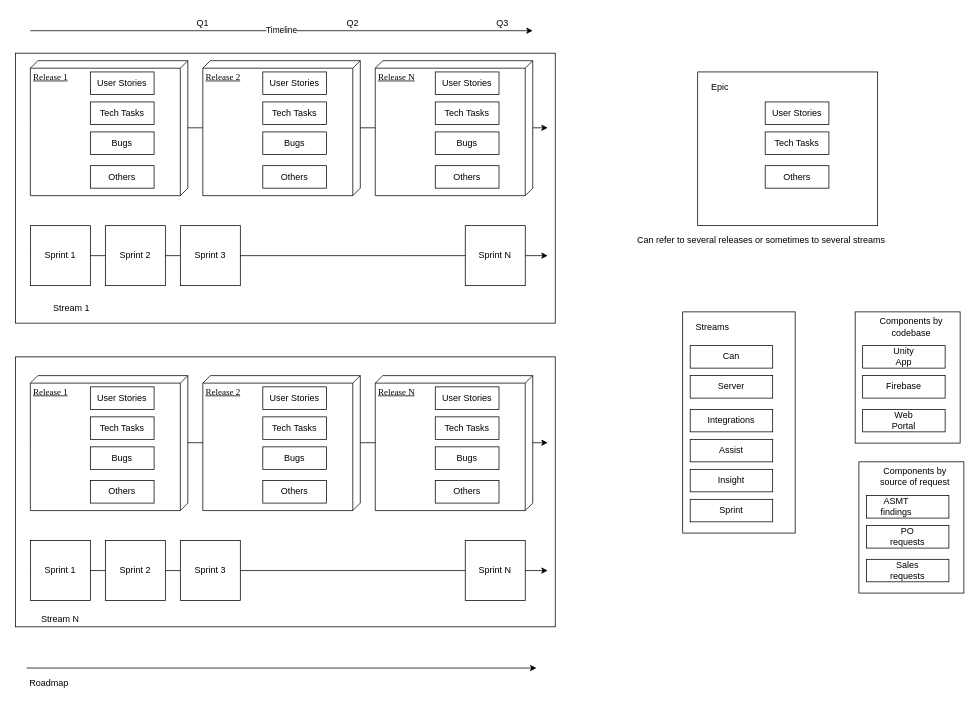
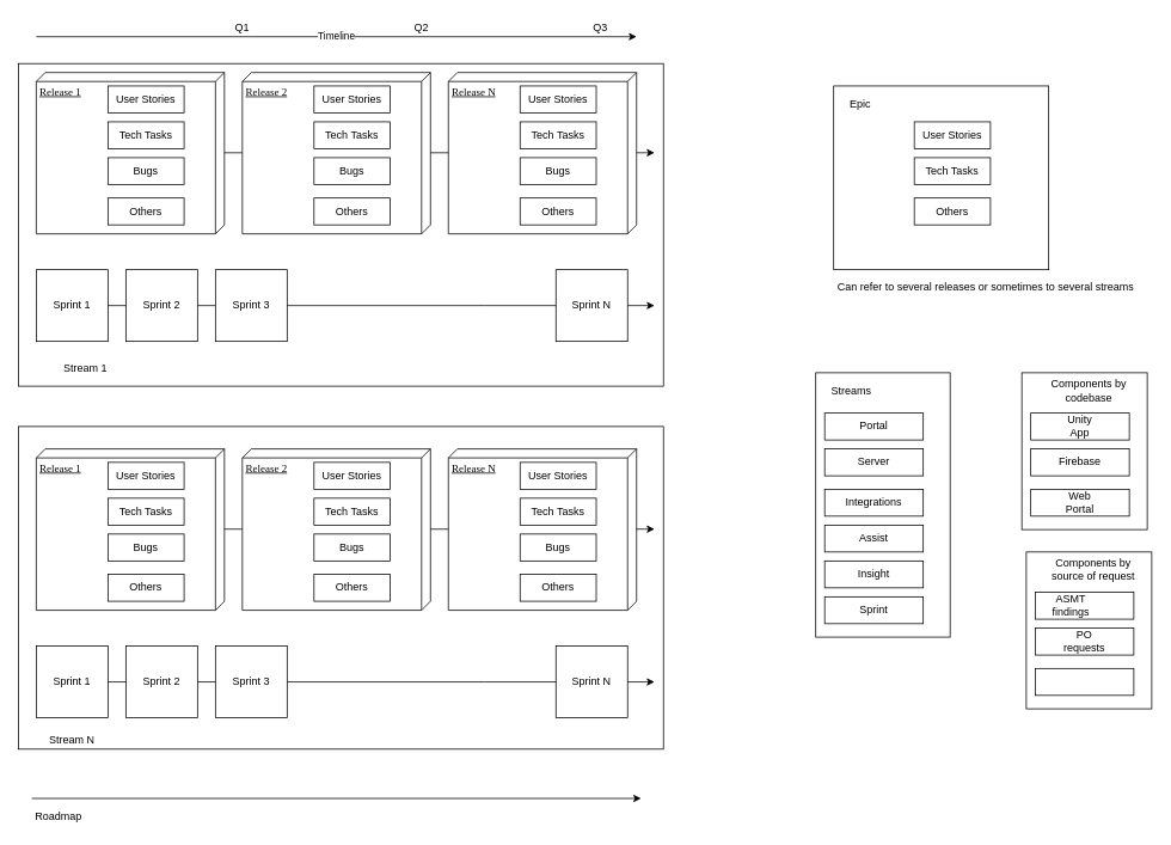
  <mxCell id="0" />
  <mxCell id="1" parent="0" />
  <mxCell id="2" value="" style="rounded=0;whiteSpace=wrap;html=1;" vertex="1" parent="1"><mxGeometry x="910" y="415" width="150" height="295" as="geometry" /></mxCell>
  <mxCell id="3" value="" style="rounded=0;whiteSpace=wrap;html=1;" vertex="1" parent="1"><mxGeometry x="20" y="70" width="720" height="360" as="geometry" /></mxCell>
  <mxCell id="4" style="edgeStyle=orthogonalEdgeStyle;rounded=0;orthogonalLoop=1;jettySize=auto;html=1;exitX=0;exitY=0.5;exitDx=0;exitDy=0;" edge="1" parent="1"><mxGeometry relative="1" as="geometry"><mxPoint x="40" y="169.5" as="sourcePoint" /><mxPoint x="730" y="169.5" as="targetPoint" /><Array as="points"><mxPoint x="540" y="169.5" /><mxPoint x="540" y="169.5" /></Array></mxGeometry></mxCell>
  <mxCell id="5" style="edgeStyle=orthogonalEdgeStyle;rounded=0;orthogonalLoop=1;jettySize=auto;html=1;exitX=0;exitY=0.5;exitDx=0;exitDy=0;" edge="1" parent="1" source="27"><mxGeometry relative="1" as="geometry"><mxPoint x="730" y="340" as="targetPoint" /><Array as="points"><mxPoint x="540" y="340" /><mxPoint x="540" y="340" /></Array></mxGeometry></mxCell>
  <mxCell id="6" value="Release 1" style="verticalAlign=top;align=left;spacingTop=8;spacingLeft=2;spacingRight=12;shape=cube;size=10;direction=south;fontStyle=4;html=1;rounded=0;shadow=0;comic=0;labelBackgroundColor=none;strokeWidth=1;fontFamily=Verdana;fontSize=12" parent="1" vertex="1"><mxGeometry x="40" y="80" width="210" height="180" as="geometry" /></mxCell>
  <mxCell id="7" value="User Stories" style="rounded=0;whiteSpace=wrap;html=1;" vertex="1" parent="1"><mxGeometry x="120" y="95" width="85" height="30" as="geometry" /></mxCell>
  <mxCell id="8" value="Tech Tasks" style="rounded=0;whiteSpace=wrap;html=1;" vertex="1" parent="1"><mxGeometry x="120" y="135" width="85" height="30" as="geometry" /></mxCell>
  <mxCell id="9" value="Bugs" style="rounded=0;whiteSpace=wrap;html=1;" vertex="1" parent="1"><mxGeometry x="120" y="175" width="85" height="30" as="geometry" /></mxCell>
  <mxCell id="10" value="Timeline" style="endArrow=classic;html=1;" edge="1" parent="1"><mxGeometry relative="1" as="geometry"><mxPoint x="40" y="40" as="sourcePoint" /><mxPoint x="710" y="40" as="targetPoint" /></mxGeometry></mxCell>
  <mxCell id="11" value="Release 2" style="verticalAlign=top;align=left;spacingTop=8;spacingLeft=2;spacingRight=12;shape=cube;size=10;direction=south;fontStyle=4;html=1;rounded=0;shadow=0;comic=0;labelBackgroundColor=none;strokeWidth=1;fontFamily=Verdana;fontSize=12" vertex="1" parent="1"><mxGeometry x="270" y="80" width="210" height="180" as="geometry" /></mxCell>
  <mxCell id="12" value="User Stories" style="rounded=0;whiteSpace=wrap;html=1;" vertex="1" parent="1"><mxGeometry x="350" y="95" width="85" height="30" as="geometry" /></mxCell>
  <mxCell id="13" value="Tech Tasks" style="rounded=0;whiteSpace=wrap;html=1;" vertex="1" parent="1"><mxGeometry x="350" y="135" width="85" height="30" as="geometry" /></mxCell>
  <mxCell id="14" value="Bugs" style="rounded=0;whiteSpace=wrap;html=1;" vertex="1" parent="1"><mxGeometry x="350" y="175" width="85" height="30" as="geometry" /></mxCell>
  <mxCell id="15" value="Release N" style="verticalAlign=top;align=left;spacingTop=8;spacingLeft=2;spacingRight=12;shape=cube;size=10;direction=south;fontStyle=4;html=1;rounded=0;shadow=0;comic=0;labelBackgroundColor=none;strokeWidth=1;fontFamily=Verdana;fontSize=12" vertex="1" parent="1"><mxGeometry x="500" y="80" width="210" height="180" as="geometry" /></mxCell>
  <mxCell id="16" value="User Stories" style="rounded=0;whiteSpace=wrap;html=1;" vertex="1" parent="1"><mxGeometry x="580" y="95" width="85" height="30" as="geometry" /></mxCell>
  <mxCell id="17" value="Tech Tasks" style="rounded=0;whiteSpace=wrap;html=1;" vertex="1" parent="1"><mxGeometry x="580" y="135" width="85" height="30" as="geometry" /></mxCell>
  <mxCell id="18" value="Bugs" style="rounded=0;whiteSpace=wrap;html=1;" vertex="1" parent="1"><mxGeometry x="580" y="175" width="85" height="30" as="geometry" /></mxCell>
  <mxCell id="19" value="Others" style="rounded=0;whiteSpace=wrap;html=1;" vertex="1" parent="1"><mxGeometry x="120" y="220" width="85" height="30" as="geometry" /></mxCell>
  <mxCell id="20" value="Others" style="rounded=0;whiteSpace=wrap;html=1;" vertex="1" parent="1"><mxGeometry x="350" y="220" width="85" height="30" as="geometry" /></mxCell>
  <mxCell id="21" value="Others" style="rounded=0;whiteSpace=wrap;html=1;" vertex="1" parent="1"><mxGeometry x="580" y="220" width="85" height="30" as="geometry" /></mxCell>
  <mxCell id="22" value="" style="endArrow=classic;html=1;" edge="1" parent="1"><mxGeometry relative="1" as="geometry"><mxPoint x="35" y="890" as="sourcePoint" /><mxPoint x="715" y="890" as="targetPoint" /></mxGeometry></mxCell>
  <mxCell id="23" value="Q1" style="text;html=1;strokeColor=none;fillColor=none;align=center;verticalAlign=middle;whiteSpace=wrap;rounded=0;" vertex="1" parent="1"><mxGeometry x="250" y="20" width="40" height="20" as="geometry" /></mxCell>
  <mxCell id="24" value="Q2" style="text;html=1;strokeColor=none;fillColor=none;align=center;verticalAlign=middle;whiteSpace=wrap;rounded=0;" vertex="1" parent="1"><mxGeometry x="450" y="20" width="40" height="20" as="geometry" /></mxCell>
  <mxCell id="25" value="Roadmap" style="text;html=1;strokeColor=none;fillColor=none;align=center;verticalAlign=middle;whiteSpace=wrap;rounded=0;" vertex="1" parent="1"><mxGeometry x="50" y="900" width="30" height="20" as="geometry" /></mxCell>
  <mxCell id="26" value="Q3" style="text;html=1;strokeColor=none;fillColor=none;align=center;verticalAlign=middle;whiteSpace=wrap;rounded=0;" vertex="1" parent="1"><mxGeometry x="650" y="20" width="40" height="20" as="geometry" /></mxCell>
  <mxCell id="27" value="Sprint 1" style="whiteSpace=wrap;html=1;aspect=fixed;" vertex="1" parent="1"><mxGeometry x="40" y="300" width="80" height="80" as="geometry" /></mxCell>
  <mxCell id="28" value="Sprint 2" style="whiteSpace=wrap;html=1;aspect=fixed;" vertex="1" parent="1"><mxGeometry x="140" y="300" width="80" height="80" as="geometry" /></mxCell>
  <mxCell id="29" value="Sprint 3" style="whiteSpace=wrap;html=1;aspect=fixed;" vertex="1" parent="1"><mxGeometry x="240" y="300" width="80" height="80" as="geometry" /></mxCell>
  <mxCell id="30" value="Sprint N" style="whiteSpace=wrap;html=1;aspect=fixed;" vertex="1" parent="1"><mxGeometry x="620" y="300" width="80" height="80" as="geometry" /></mxCell>
  <mxCell id="31" value="Stream 1" style="text;html=1;strokeColor=none;fillColor=none;align=center;verticalAlign=middle;whiteSpace=wrap;overflow=hidden;" vertex="1" parent="1"><mxGeometry x="40" y="400" width="110" height="20" as="geometry" /></mxCell>
  <mxCell id="32" value="" style="rounded=0;whiteSpace=wrap;html=1;" vertex="1" parent="1"><mxGeometry x="20" y="475" width="720" height="360" as="geometry" /></mxCell>
  <mxCell id="33" style="edgeStyle=orthogonalEdgeStyle;rounded=0;orthogonalLoop=1;jettySize=auto;html=1;exitX=0;exitY=0.5;exitDx=0;exitDy=0;" edge="1" parent="1"><mxGeometry relative="1" as="geometry"><mxPoint x="40" y="589.5" as="sourcePoint" /><mxPoint x="730" y="589.5" as="targetPoint" /><Array as="points"><mxPoint x="540" y="589.5" /><mxPoint x="540" y="589.5" /></Array></mxGeometry></mxCell>
  <mxCell id="34" style="edgeStyle=orthogonalEdgeStyle;rounded=0;orthogonalLoop=1;jettySize=auto;html=1;exitX=0;exitY=0.5;exitDx=0;exitDy=0;" edge="1" parent="1" source="50"><mxGeometry relative="1" as="geometry"><mxPoint x="730" y="760" as="targetPoint" /><Array as="points"><mxPoint x="540" y="760" /><mxPoint x="540" y="760" /></Array></mxGeometry></mxCell>
  <mxCell id="35" value="Release 1" style="verticalAlign=top;align=left;spacingTop=8;spacingLeft=2;spacingRight=12;shape=cube;size=10;direction=south;fontStyle=4;html=1;rounded=0;shadow=0;comic=0;labelBackgroundColor=none;strokeWidth=1;fontFamily=Verdana;fontSize=12" vertex="1" parent="1"><mxGeometry x="40" y="500" width="210" height="180" as="geometry" /></mxCell>
  <mxCell id="36" value="User Stories" style="rounded=0;whiteSpace=wrap;html=1;" vertex="1" parent="1"><mxGeometry x="120" y="515" width="85" height="30" as="geometry" /></mxCell>
  <mxCell id="37" value="Tech Tasks" style="rounded=0;whiteSpace=wrap;html=1;" vertex="1" parent="1"><mxGeometry x="120" y="555" width="85" height="30" as="geometry" /></mxCell>
  <mxCell id="38" value="Bugs" style="rounded=0;whiteSpace=wrap;html=1;" vertex="1" parent="1"><mxGeometry x="120" y="595" width="85" height="30" as="geometry" /></mxCell>
  <mxCell id="39" value="Release 2" style="verticalAlign=top;align=left;spacingTop=8;spacingLeft=2;spacingRight=12;shape=cube;size=10;direction=south;fontStyle=4;html=1;rounded=0;shadow=0;comic=0;labelBackgroundColor=none;strokeWidth=1;fontFamily=Verdana;fontSize=12" vertex="1" parent="1"><mxGeometry x="270" y="500" width="210" height="180" as="geometry" /></mxCell>
  <mxCell id="40" value="User Stories" style="rounded=0;whiteSpace=wrap;html=1;" vertex="1" parent="1"><mxGeometry x="350" y="515" width="85" height="30" as="geometry" /></mxCell>
  <mxCell id="41" value="Tech Tasks" style="rounded=0;whiteSpace=wrap;html=1;" vertex="1" parent="1"><mxGeometry x="350" y="555" width="85" height="30" as="geometry" /></mxCell>
  <mxCell id="42" value="Bugs" style="rounded=0;whiteSpace=wrap;html=1;" vertex="1" parent="1"><mxGeometry x="350" y="595" width="85" height="30" as="geometry" /></mxCell>
  <mxCell id="43" value="Release N" style="verticalAlign=top;align=left;spacingTop=8;spacingLeft=2;spacingRight=12;shape=cube;size=10;direction=south;fontStyle=4;html=1;rounded=0;shadow=0;comic=0;labelBackgroundColor=none;strokeWidth=1;fontFamily=Verdana;fontSize=12" vertex="1" parent="1"><mxGeometry x="500" y="500" width="210" height="180" as="geometry" /></mxCell>
  <mxCell id="44" value="User Stories" style="rounded=0;whiteSpace=wrap;html=1;" vertex="1" parent="1"><mxGeometry x="580" y="515" width="85" height="30" as="geometry" /></mxCell>
  <mxCell id="45" value="Tech Tasks" style="rounded=0;whiteSpace=wrap;html=1;" vertex="1" parent="1"><mxGeometry x="580" y="555" width="85" height="30" as="geometry" /></mxCell>
  <mxCell id="46" value="Bugs" style="rounded=0;whiteSpace=wrap;html=1;" vertex="1" parent="1"><mxGeometry x="580" y="595" width="85" height="30" as="geometry" /></mxCell>
  <mxCell id="47" value="Others" style="rounded=0;whiteSpace=wrap;html=1;" vertex="1" parent="1"><mxGeometry x="120" y="640" width="85" height="30" as="geometry" /></mxCell>
  <mxCell id="48" value="Others" style="rounded=0;whiteSpace=wrap;html=1;" vertex="1" parent="1"><mxGeometry x="350" y="640" width="85" height="30" as="geometry" /></mxCell>
  <mxCell id="49" value="Others" style="rounded=0;whiteSpace=wrap;html=1;" vertex="1" parent="1"><mxGeometry x="580" y="640" width="85" height="30" as="geometry" /></mxCell>
  <mxCell id="50" value="Sprint 1" style="whiteSpace=wrap;html=1;aspect=fixed;" vertex="1" parent="1"><mxGeometry x="40" y="720" width="80" height="80" as="geometry" /></mxCell>
  <mxCell id="51" value="Sprint 2" style="whiteSpace=wrap;html=1;aspect=fixed;" vertex="1" parent="1"><mxGeometry x="140" y="720" width="80" height="80" as="geometry" /></mxCell>
  <mxCell id="52" value="Sprint 3" style="whiteSpace=wrap;html=1;aspect=fixed;" vertex="1" parent="1"><mxGeometry x="240" y="720" width="80" height="80" as="geometry" /></mxCell>
  <mxCell id="53" value="Sprint N" style="whiteSpace=wrap;html=1;aspect=fixed;" vertex="1" parent="1"><mxGeometry x="620" y="720" width="80" height="80" as="geometry" /></mxCell>
  <mxCell id="54" value="Stream N" style="text;html=1;strokeColor=none;fillColor=none;align=center;verticalAlign=middle;whiteSpace=wrap;overflow=hidden;" vertex="1" parent="1"><mxGeometry x="25" y="815" width="110" height="20" as="geometry" /></mxCell>
  <mxCell id="55" value="" style="rounded=0;whiteSpace=wrap;html=1;" vertex="1" parent="1"><mxGeometry x="930" y="95" width="240" height="205" as="geometry" /></mxCell>
  <mxCell id="56" value="Epic" style="text;html=1;strokeColor=none;fillColor=none;align=center;verticalAlign=middle;whiteSpace=wrap;rounded=0;" vertex="1" parent="1"><mxGeometry x="940" y="105" width="40" height="20" as="geometry" /></mxCell>
  <mxCell id="57" value="User Stories" style="rounded=0;whiteSpace=wrap;html=1;" vertex="1" parent="1"><mxGeometry x="1020" y="135" width="85" height="30" as="geometry" /></mxCell>
  <mxCell id="58" value="Tech Tasks" style="rounded=0;whiteSpace=wrap;html=1;" vertex="1" parent="1"><mxGeometry x="1020" y="175" width="85" height="30" as="geometry" /></mxCell>
  <mxCell id="59" value="Others" style="rounded=0;whiteSpace=wrap;html=1;" vertex="1" parent="1"><mxGeometry x="1020" y="220" width="85" height="30" as="geometry" /></mxCell>
- <mxCell id="60" value="Can refer to several releases or sometimes to several streams" style="text;html=1;strokeColor=none;fillColor=none;align=center;verticalAlign=middle;whiteSpace=wrap;rounded=0;" vertex="1" parent="1"><mxGeometry x="845" y="310" width="340" height="20" as="geometry" /></mxCell>
+ <mxCell id="60" value="Can refer to several releases or sometimes to several streams" style="text;html=1;strokeColor=none;fillColor=none;align=center;verticalAlign=middle;whiteSpace=wrap;rounded=0;" vertex="1" parent="1"><mxGeometry x="930" y="310" width="340" height="20" as="geometry" /></mxCell>
  <mxCell id="61" value="Streams" style="text;html=1;strokeColor=none;fillColor=none;align=center;verticalAlign=middle;whiteSpace=wrap;rounded=0;" vertex="1" parent="1"><mxGeometry x="930" y="425" width="40" height="20" as="geometry" /></mxCell>
  <mxCell id="62" value="" style="rounded=0;whiteSpace=wrap;html=1;" vertex="1" parent="1"><mxGeometry x="920" y="460" width="110" height="30" as="geometry" /></mxCell>
  <mxCell id="63" value="" style="rounded=0;whiteSpace=wrap;html=1;" vertex="1" parent="1"><mxGeometry x="920" y="500" width="110" height="30" as="geometry" /></mxCell>
  <mxCell id="64" value="" style="rounded=0;whiteSpace=wrap;html=1;" vertex="1" parent="1"><mxGeometry x="920" y="545" width="110" height="30" as="geometry" /></mxCell>
  <mxCell id="65" value="" style="rounded=0;whiteSpace=wrap;html=1;" vertex="1" parent="1"><mxGeometry x="920" y="585" width="110" height="30" as="geometry" /></mxCell>
  <mxCell id="66" value="" style="rounded=0;whiteSpace=wrap;html=1;" vertex="1" parent="1"><mxGeometry x="920" y="625" width="110" height="30" as="geometry" /></mxCell>
  <mxCell id="67" value="" style="rounded=0;whiteSpace=wrap;html=1;" vertex="1" parent="1"><mxGeometry x="920" y="665" width="110" height="30" as="geometry" /></mxCell>
- <mxCell id="68" value="Can" style="text;html=1;strokeColor=none;fillColor=none;align=center;verticalAlign=middle;whiteSpace=wrap;rounded=0;" vertex="1" parent="1"><mxGeometry x="955" y="465" width="40" height="20" as="geometry" /></mxCell>
+ <mxCell id="68" value="Portal" style="text;html=1;strokeColor=none;fillColor=none;align=center;verticalAlign=middle;whiteSpace=wrap;rounded=0;" vertex="1" parent="1"><mxGeometry x="955" y="465" width="40" height="20" as="geometry" /></mxCell>
  <mxCell id="69" value="Server" style="text;html=1;strokeColor=none;fillColor=none;align=center;verticalAlign=middle;whiteSpace=wrap;rounded=0;" vertex="1" parent="1"><mxGeometry x="955" y="505" width="40" height="20" as="geometry" /></mxCell>
  <mxCell id="70" value="Integrations" style="text;html=1;strokeColor=none;fillColor=none;align=center;verticalAlign=middle;whiteSpace=wrap;rounded=0;" vertex="1" parent="1"><mxGeometry x="955" y="550" width="40" height="20" as="geometry" /></mxCell>
  <mxCell id="71" value="Assist" style="text;html=1;strokeColor=none;fillColor=none;align=center;verticalAlign=middle;whiteSpace=wrap;rounded=0;" vertex="1" parent="1"><mxGeometry x="955" y="590" width="40" height="20" as="geometry" /></mxCell>
  <mxCell id="72" value="Insight" style="text;html=1;strokeColor=none;fillColor=none;align=center;verticalAlign=middle;whiteSpace=wrap;rounded=0;" vertex="1" parent="1"><mxGeometry x="955" y="630" width="40" height="20" as="geometry" /></mxCell>
  <mxCell id="73" value="Sprint" style="text;html=1;strokeColor=none;fillColor=none;align=center;verticalAlign=middle;whiteSpace=wrap;rounded=0;" vertex="1" parent="1"><mxGeometry x="955" y="670" width="40" height="20" as="geometry" /></mxCell>
  <mxCell id="74" value="" style="rounded=0;whiteSpace=wrap;html=1;" vertex="1" parent="1"><mxGeometry x="1140" y="415" width="140" height="175" as="geometry" /></mxCell>
  <mxCell id="75" value="Components by codebase" style="text;html=1;strokeColor=none;fillColor=none;align=center;verticalAlign=middle;whiteSpace=wrap;rounded=0;" vertex="1" parent="1"><mxGeometry x="1160" y="425" width="110" height="20" as="geometry" /></mxCell>
  <mxCell id="76" value="" style="rounded=0;whiteSpace=wrap;html=1;" vertex="1" parent="1"><mxGeometry x="1150" y="460" width="110" height="30" as="geometry" /></mxCell>
  <mxCell id="77" value="" style="rounded=0;whiteSpace=wrap;html=1;" vertex="1" parent="1"><mxGeometry x="1150" y="500" width="110" height="30" as="geometry" /></mxCell>
  <mxCell id="78" value="" style="rounded=0;whiteSpace=wrap;html=1;" vertex="1" parent="1"><mxGeometry x="1150" y="545" width="110" height="30" as="geometry" /></mxCell>
  <mxCell id="79" value="Unity App" style="text;html=1;strokeColor=none;fillColor=none;align=center;verticalAlign=middle;whiteSpace=wrap;rounded=0;" vertex="1" parent="1"><mxGeometry x="1185" y="465" width="40" height="20" as="geometry" /></mxCell>
  <mxCell id="80" value="Firebase" style="text;html=1;strokeColor=none;fillColor=none;align=center;verticalAlign=middle;whiteSpace=wrap;rounded=0;" vertex="1" parent="1"><mxGeometry x="1185" y="505" width="40" height="20" as="geometry" /></mxCell>
  <mxCell id="81" value="Web Portal" style="text;html=1;strokeColor=none;fillColor=none;align=center;verticalAlign=middle;whiteSpace=wrap;rounded=0;" vertex="1" parent="1"><mxGeometry x="1185" y="550" width="40" height="20" as="geometry" /></mxCell>
  <mxCell id="82" value="" style="rounded=0;whiteSpace=wrap;html=1;" vertex="1" parent="1"><mxGeometry x="1145" y="615" width="140" height="175" as="geometry" /></mxCell>
  <mxCell id="83" value="Components by source of request" style="text;html=1;strokeColor=none;fillColor=none;align=center;verticalAlign=middle;whiteSpace=wrap;rounded=0;" vertex="1" parent="1"><mxGeometry x="1165" y="625" width="110" height="20" as="geometry" /></mxCell>
  <mxCell id="84" value="" style="rounded=0;whiteSpace=wrap;html=1;" vertex="1" parent="1"><mxGeometry x="1155" y="660" width="110" height="30" as="geometry" /></mxCell>
  <mxCell id="85" value="" style="rounded=0;whiteSpace=wrap;html=1;" vertex="1" parent="1"><mxGeometry x="1155" y="700" width="110" height="30" as="geometry" /></mxCell>
  <mxCell id="86" value="" style="rounded=0;whiteSpace=wrap;html=1;" vertex="1" parent="1"><mxGeometry x="1155" y="745" width="110" height="30" as="geometry" /></mxCell>
  <mxCell id="87" value="ASMT findings" style="text;html=1;strokeColor=none;fillColor=none;align=center;verticalAlign=middle;whiteSpace=wrap;rounded=0;" vertex="1" parent="1"><mxGeometry x="1175" y="665" width="40" height="20" as="geometry" /></mxCell>
  <mxCell id="88" value="PO requests" style="text;html=1;strokeColor=none;fillColor=none;align=center;verticalAlign=middle;whiteSpace=wrap;rounded=0;" vertex="1" parent="1"><mxGeometry x="1190" y="705" width="40" height="20" as="geometry" /></mxCell>
- <mxCell id="89" value="Sales requests" style="text;html=1;strokeColor=none;fillColor=none;align=center;verticalAlign=middle;whiteSpace=wrap;rounded=0;" vertex="1" parent="1"><mxGeometry x="1190" y="750" width="40" height="20" as="geometry" /></mxCell>
